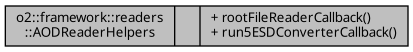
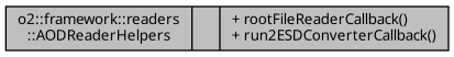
  digraph {
    rankdir=LR
    fontname="Noto Sans"
-   n1 [color=black fillcolor=grey75 fontcolor=black fontname="Noto Sans" fontsize=10 height=0.2 label="{o2::framework::readers\l::AODReaderHelpers\n||+ rootFileReaderCallback()\l+ run5ESDConverterCallback()\l}" shape=record style=filled width=0.4]
+   n1 [color=black fillcolor=grey75 fontcolor=black fontname="Noto Sans" fontsize=10 height=0.2 label="{o2::framework::readers\l::AODReaderHelpers\n||+ rootFileReaderCallback()\l+ run2ESDConverterCallback()\l}" shape=record style=filled width=0.4]
  }
